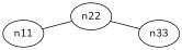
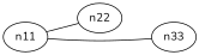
  graph {
    fontcolor=blue
    fontname=Nunito
    rankdir=LR
    node [fontname=Nunito]
    edge [fontname=Nunito]
    n11
    n22
    n33
    n11 -- n22
-   n22 -- n33
+   n11 -- n33
  }
